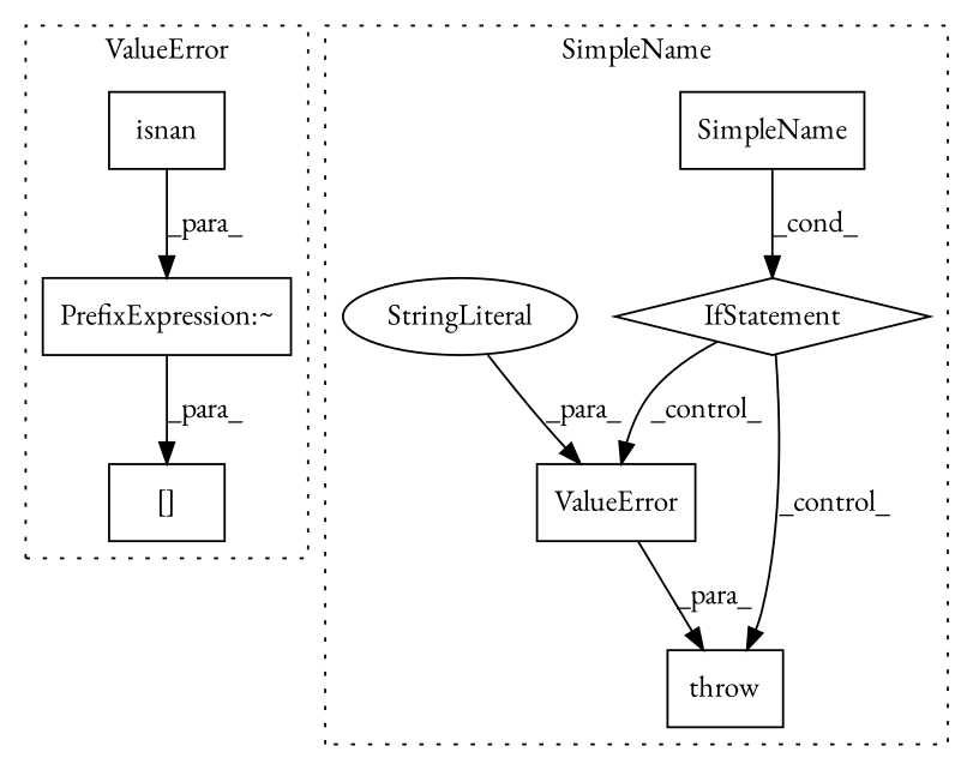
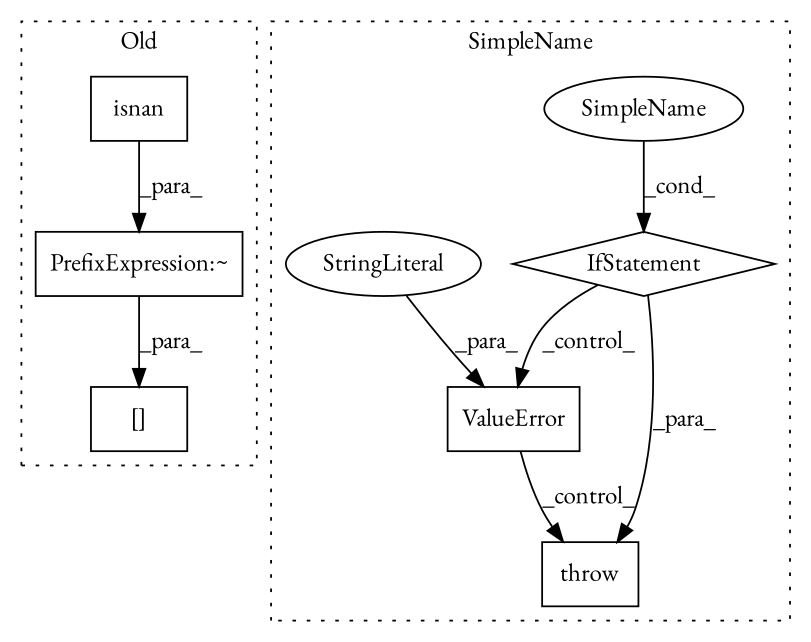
  digraph {
    fontname="EB Garamond"
    node [a=32 fontname="EB Garamond" shape=box]
    edge [fontname="EB Garamond"]
    n1 [l="6,1" label=isnan s="1803,1816"]
    n2 [a=2 l="8,1" label="[]" s="1788,1817"]
    n3 [a=38 l=1 label="PrefixExpression:~" s=1796]
    n4 [a=53 l=6 label=throw s=1636]
    n5 [a=25 l="4,2" label=IfStatement s="1605,1626" shape=diamond]
-   n6 [a=42 label=SimpleName]
+   n6 [a=42 label=SimpleName shape=ellipse]
    n7 [l="11,1" label=ValueError s="1642,1701"]
    n8 [a=45 l=48 label=StringLiteral s=1653 shape=ellipse]
    subgraph cluster_1 {
-     label=ValueError
+     label=Old
      style=dotted
      n1
      n2
      n3
    }
    subgraph cluster_2 {
      label=SimpleName
      style=dotted
      n4
      n5
      n6
      n7
      n8
    }
    n1 -> n3 [label=_para_]
    n3 -> n2 [label=_para_]
-   n5 -> n4 [label=_control_]
+   n5 -> n4 [label=_para_]
    n5 -> n7 [label=_control_]
    n6 -> n5 [label=_cond_]
-   n7 -> n4 [label=_para_]
+   n7 -> n4 [label=_control_]
    n8 -> n7 [label=_para_]
  }
